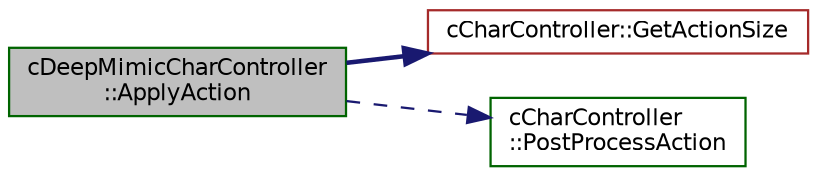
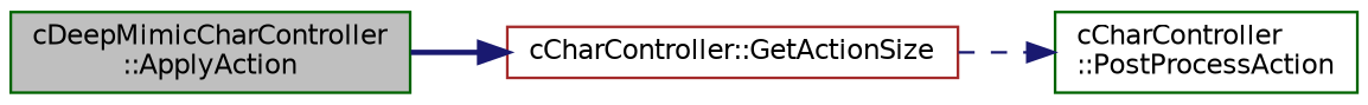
  digraph {
    rankdir=LR
    node [color=darkgreen fillcolor=white fontname=Helvetica fontsize=10 shape=record style=filled]
    edge [color=midnightblue fontname=Helvetica fontsize=10 labelfontname=Helvetica labelfontsize=10]
    n1 [fillcolor=grey75 fontcolor=black height=0.2 label="cDeepMimicCharController\l::ApplyAction" width=0.4]
    n2 [color=brown height=0.2 label="cCharController::GetActionSize" width=0.4]
    n3 [height=0.2 label="cCharController\l::PostProcessAction" width=0.4]
    n1 -> n2 [style=bold]
-   n1 -> n3 [style=dashed]
+   n2 -> n3 [style=dashed]
  }
